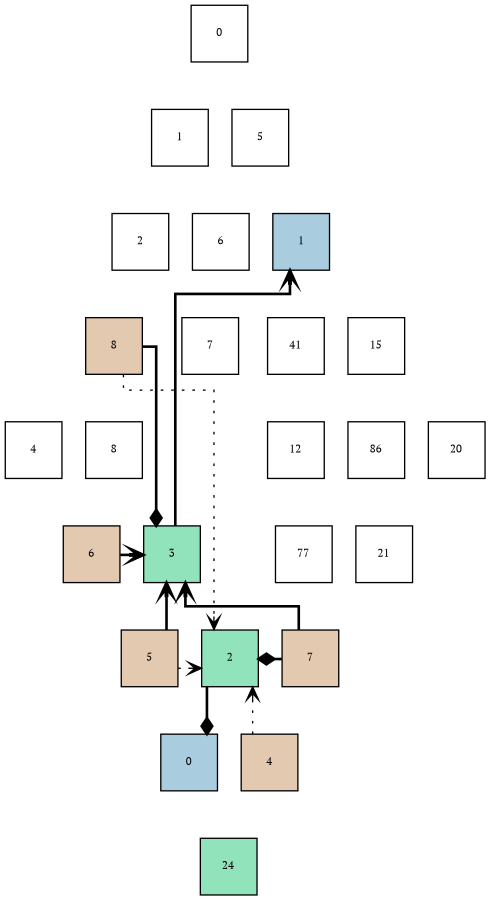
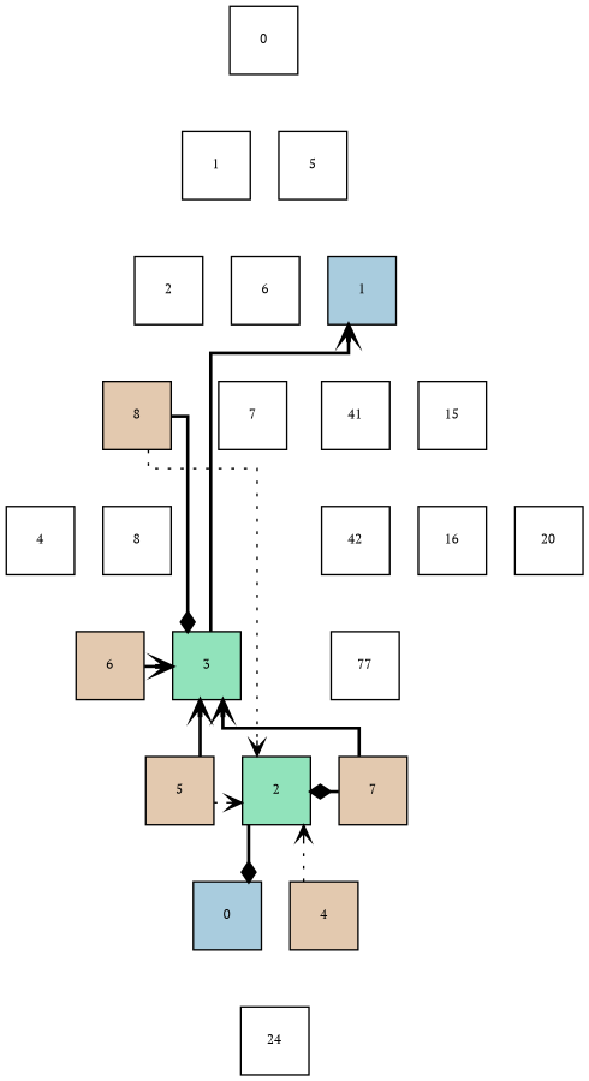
  digraph {
    fontname="PT Serif"
    rank=same
    rankdir=TB
    splines=ortho
    node [fillcolor="#ffffff" fixedsize=true fontname="PT Serif" fontsize=8 shape=square style=filled]
    edge [constraint=true fontname="PT Serif" style=invis]
    n1 [label=0 width=0.6]
    n2 [label=1 width=0.6]
    n3 [label=5 width=0.6]
    n4 [label=2 width=0.6]
    n5 [label=6 width=0.6]
    n6 [fillcolor="#a9ccde" label=1 width=0.6]
    n7 [fillcolor="#e3c9af" label=8 width=0.6]
    n8 [label=7 width=0.6]
    n9 [label=41 width=0.6]
    n10 [label=4 width=0.6]
    n11 [label=8 width=0.6]
    n12 [fillcolor="#91e3bb" label=3 width=0.6]
    n13 [fillcolor="#91e3bb" label=2 width=0.6]
-   n14 [label=12 width=0.6]
+   n14 [label=42 width=0.6]
    n15 [fillcolor="#e3c9af" label=6 width=0.6]
    n16 [fillcolor="#e3c9af" label=5 width=0.6]
    n17 [fillcolor="#a9ccde" label=0 width=0.6]
    n18 [fillcolor="#e3c9af" label=4 width=0.6]
    n19 [label=15 width=0.6]
-   n20 [label=86 width=0.6]
+   n20 [label=16 width=0.6]
    n21 [label=77 width=0.6]
    n22 [label=20 width=0.6]
-   n23 [label=21 width=0.6]
    n24 [fillcolor="#e3c9af" label=7 width=0.6]
-   n25 [fillcolor="#91e3bb" label=24 width=0.6]
+   n25 [label=24 width=0.6]
    n1 -> n2
    n1 -> n3
    n2 -> n4
    n2 -> n5
    n3 -> n5
    n3 -> n6
    n4 -> n7
    n4 -> n8
    n5 -> n8
    n5 -> n9
    n6 -> n9
    n6 -> n19
    n7 -> n10
    n7 -> n11
    n7 -> n12 [arrowhead=diamond constraint=false style=bold]
    n7 -> n13 [arrowhead=vee constraint=false style=dotted]
    n8 -> n11
    n8 -> n14
    n9 -> n14
    n9 -> n20
    n10 -> n15
    n11 -> n12
    n11 -> n15
    n12 -> n6 [arrowhead=vee constraint=false style=bold]
    n12 -> n13
    n12 -> n16
    n13 -> n17 [arrowhead=diamond constraint=false style=bold]
    n13 -> n17
    n13 -> n18
    n14 -> n12
    n14 -> n21
    n15 -> n12 [arrowhead=vee constraint=false style=bold]
    n15 -> n16
    n16 -> n12 [arrowhead=vee constraint=false style=bold]
    n16 -> n13 [arrowhead=vee constraint=false style=dotted]
    n16 -> n17
    n17 -> n25
    n18 -> n13 [arrowhead=vee constraint=false style=dotted]
    n18 -> n25
    n19 -> n20
    n19 -> n22
    n20 -> n21
-   n20 -> n23
    n21 -> n13
    n21 -> n24
-   n22 -> n23
-   n23 -> n24
    n24 -> n12 [arrowhead=vee constraint=false style=bold]
    n24 -> n13 [arrowhead=diamond constraint=false style=bold]
    n24 -> n18
  }
